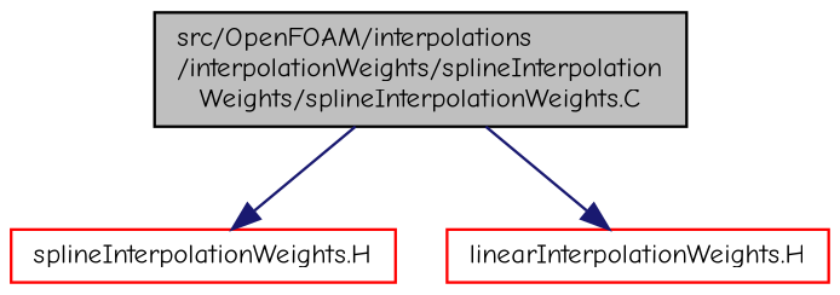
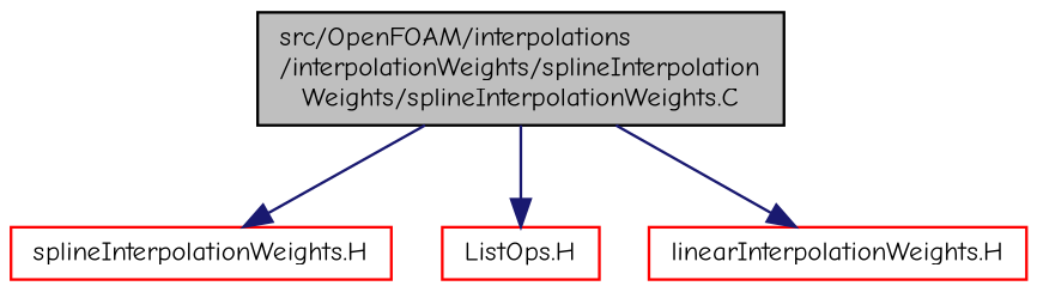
  digraph {
    fontname="Comic Neue"
    node [color=red fontname="Comic Neue" fontsize=10 shape=record]
    edge [color=midnightblue fontname="Comic Neue" fontsize=10 labelfontname=FreeSans labelfontsize=10 style=solid]
    n1 [color=black fillcolor=grey75 fontcolor=black height=0.2 label="src/OpenFOAM/interpolations\l/interpolationWeights/splineInterpolation\lWeights/splineInterpolationWeights.C" style=filled width=0.4]
    n2 [height=0.2 label="splineInterpolationWeights.H" width=0.4]
+   n3 [height=0.2 label="ListOps.H" width=0.4]
    n4 [height=0.2 label="linearInterpolationWeights.H" width=0.4]
    n1 -> n2
+   n1 -> n3
    n1 -> n4
  }
